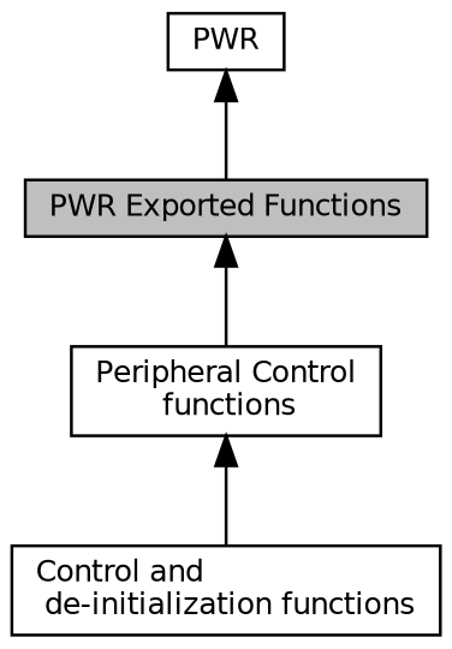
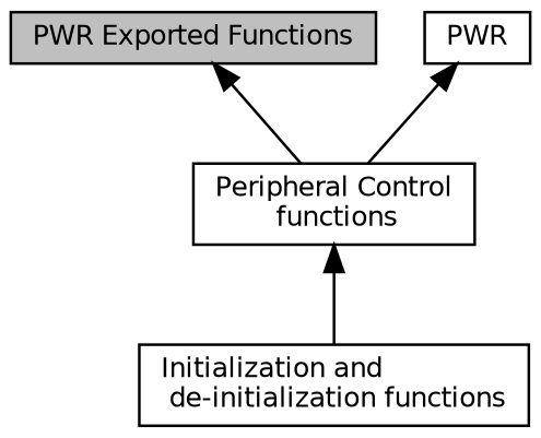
  digraph {
    rankdir=TB
    node [color=black fillcolor=white fontname=Helvetica fontsize=10 shape=record style=filled]
    edge [dir=back fontname=Helvetica fontsize=10 labelfontname=Helvetica labelfontsize=10 shape=plaintext style=solid]
    n1 [fillcolor=grey75 fontcolor=black height=0.2 label="PWR Exported Functions" width=0.4]
    n2 [height=0.2 label="Peripheral Control\l functions" width=0.4]
-   n3 [height=0.2 label="Control and\l de-initialization functions" width=0.4]
+   n3 [height=0.2 label="Initialization and\l de-initialization functions" width=0.4]
    n4 [height=0.2 label=PWR width=0.4]
    n1 -> n2
    n2 -> n3
-   n4 -> n1
+   n4 -> n2
  }
